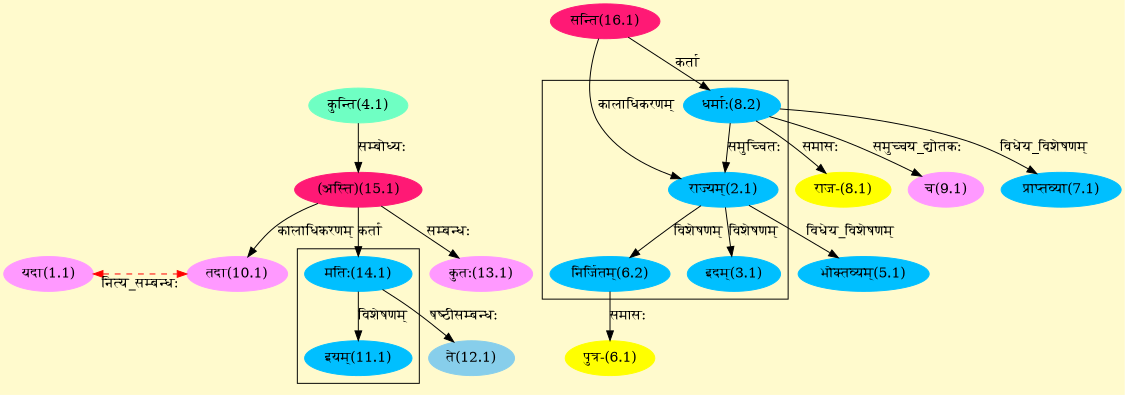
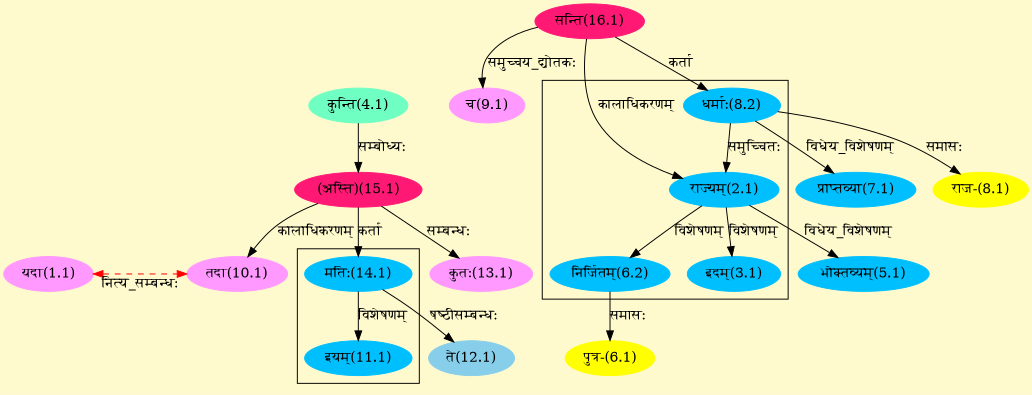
  digraph {
    bgcolor=lemonchiffon1
    compound=true
    rankdir=BT
    node [color="#00BFFF" style=filled]
    edge [dir=back]
    n1 [color="#FF99FF" label="यदा(1.1)"]
    n2 [color="#FF99FF" label="तदा(10.1)"]
    n3 [label="राज्यम्(2.1)"]
    n4 [label="धर्माः(8.2)"]
    n5 [label="इदम्(3.1)"]
    n6 [label="निर्जितम्(6.2)"]
    n7 [label="इयम्(11.1)"]
    n8 [label="मतिः(14.1)"]
    n9 [color="#FF1975" label="(अस्ति)(15.1)"]
    n10 [color="#FF1975" label="सन्ति(16.1)"]
    n11 [color="#6FFFC3" label="कुन्ति(4.1)"]
    n12 [label="भोक्तव्यम्(5.1)"]
    n13 [color="#FFFF00" label="पुत्र-(6.1)"]
    n14 [label="प्राप्तव्या(7.1)"]
    n15 [color="#FFFF00" label="राज-(8.1)"]
    n16 [color="#FF99FF" label="च(9.1)"]
    n17 [color="#87CEEB" label="ते(12.1)"]
    n18 [color="#FF99FF" label="कुतः(13.1)"]
    subgraph sub_1 {
      rank=same
      n1
      n2
    }
    subgraph cluster_2 {
      n3
      n4
      n5
      n6
    }
    subgraph cluster_3 {
      n7
      n8
    }
    n1 -> n2 [color=red dir=both label="नित्य_सम्बन्धः" style=dashed]
    n2 -> n9 [label="कालाधिकरणम्"]
    n3 -> n4 [label="समुच्चितः"]
    n3 -> n10 [label="कालाधिकरणम्"]
    n4 -> n10 [label="कर्ता"]
    n5 -> n3 [label="विशेषणम्"]
    n6 -> n3 [label="विशेषणम्"]
    n7 -> n8 [label="विशेषणम्"]
    n8 -> n9 [label="कर्ता"]
    n9 -> n11 [label="सम्बोध्यः"]
    n12 -> n3 [label="विधेय_विशेषणम्"]
    n13 -> n6 [label="समासः"]
    n14 -> n4 [label="विधेय_विशेषणम्"]
    n15 -> n4 [label="समासः"]
-   n16 -> n4 [label="समुच्चय_द्योतकः"]
+   n16 -> n10 [label="समुच्चय_द्योतकः"]
    n17 -> n8 [label="षष्ठीसम्बन्धः"]
    n18 -> n9 [label="सम्बन्धः"]
  }
